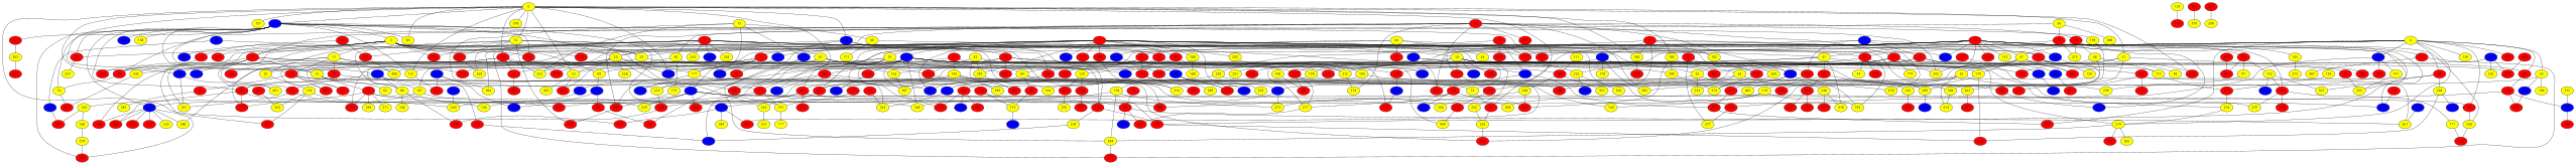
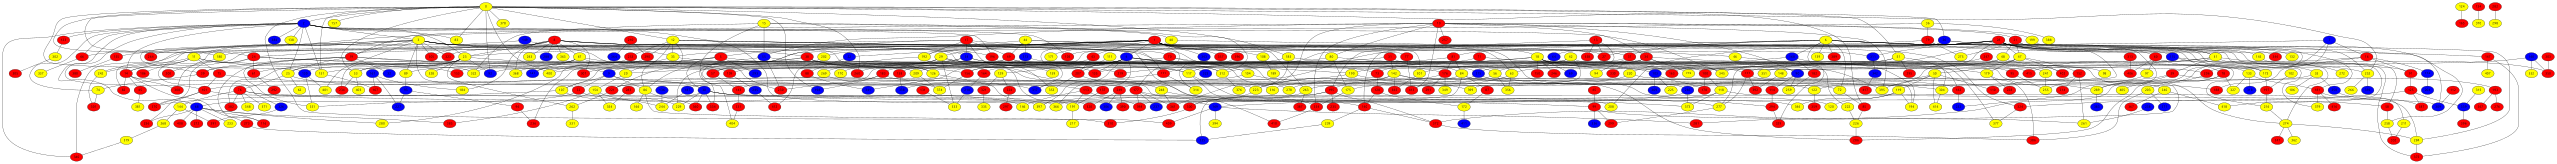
  graph {
    fontname=Ubuntu
    node [fillcolor=red fontname=Ubuntu style=filled]
    edge [fontname=Ubuntu]
    0 [fillcolor=yellow]
    2 [fillcolor=blue]
    9 [fillcolor=blue]
    12 [fillcolor=yellow]
    24
    26 [fillcolor=blue]
    51 [fillcolor=yellow]
    53 [fillcolor=yellow]
    83 [fillcolor=yellow]
    85
    92 [fillcolor=blue]
    130 [fillcolor=blue]
    151 [fillcolor=yellow]
    157 [fillcolor=yellow]
    180 [fillcolor=yellow]
    185 [fillcolor=yellow]
    198 [fillcolor=blue]
    252 [fillcolor=yellow]
    260
    378 [fillcolor=yellow]
    409
    3 [fillcolor=yellow]
    14
    23 [fillcolor=yellow]
    25 [fillcolor=yellow]
    66
    68 [fillcolor=blue]
    74 [fillcolor=yellow]
    101
    105
    123
    138 [fillcolor=yellow]
    169 [fillcolor=blue]
    196
    340
    345 [fillcolor=yellow]
    384 [fillcolor=blue]
    52
    86 [fillcolor=yellow]
    107 [fillcolor=yellow]
    113
    33 [fillcolor=yellow]
    20 [fillcolor=yellow]
    70
    121
    253
    290
    410
    308
    322 [fillcolor=yellow]
    61
    209 [fillcolor=yellow]
    270
    140
    41 [fillcolor=yellow]
    284 [fillcolor=yellow]
    163
    143
    295
    304 [fillcolor=yellow]
    234
    403 [fillcolor=yellow]
    226 [fillcolor=yellow]
    401 [fillcolor=yellow]
    251 [fillcolor=yellow]
    167
    200
    289 [fillcolor=yellow]
    361
    266 [fillcolor=yellow]
    393 [fillcolor=blue]
    1
    4 [fillcolor=blue]
    5
    18 [fillcolor=yellow]
    22 [fillcolor=blue]
    29 [fillcolor=yellow]
    37
    43
    63 [fillcolor=yellow]
    82
    108 [fillcolor=yellow]
    177
    192 [fillcolor=yellow]
    201 [fillcolor=yellow]
    202 [fillcolor=yellow]
    263 [fillcolor=yellow]
    285 [fillcolor=blue]
    296
    311 [fillcolor=blue]
    317 [fillcolor=blue]
    334
    343 [fillcolor=blue]
    357
    135
    158
    179 [fillcolor=yellow]
    183
    190 [fillcolor=yellow]
    312 [fillcolor=yellow]
    366 [fillcolor=yellow]
    397 [fillcolor=yellow]
    415
    30 [fillcolor=blue]
    117 [fillcolor=yellow]
    280 [fillcolor=yellow]
    293 [fillcolor=blue]
    274 [fillcolor=yellow]
    206
    57
    69 [fillcolor=blue]
    95
    150
    246
    88
    90 [fillcolor=blue]
    100
    221
    320
    333 [fillcolor=yellow]
    89 [fillcolor=yellow]
    94 [fillcolor=yellow]
    194 [fillcolor=yellow]
    330
    129 [fillcolor=yellow]
    207
    278 [fillcolor=yellow]
    356 [fillcolor=yellow]
    189 [fillcolor=yellow]
    398
    373 [fillcolor=yellow]
    237 [fillcolor=blue]
    269 [fillcolor=yellow]
    365
    412
    387
    314 [fillcolor=yellow]
    342 [fillcolor=blue]
    11 [fillcolor=yellow]
    19
    38
    155
    205
    230
    264
    316 [fillcolor=yellow]
    323
    324
    346 [fillcolor=yellow]
    45
    72 [fillcolor=yellow]
    273
    262 [fillcolor=yellow]
    328 [fillcolor=yellow]
    62 [fillcolor=yellow]
    76
    337 [fillcolor=yellow]
    116
    212
    233 [fillcolor=yellow]
    256
    385
    408
    301
    302 [fillcolor=yellow]
    281
    394 [fillcolor=yellow]
    219
    242 [fillcolor=yellow]
    75
    153
    186
    32 [fillcolor=blue]
    39
    127
    400 [fillcolor=yellow]
    215 [fillcolor=blue]
    126 [fillcolor=yellow]
    404 [fillcolor=yellow]
    146 [fillcolor=yellow]
    93 [fillcolor=blue]
    380
    377 [fillcolor=yellow]
    154 [fillcolor=yellow]
    338 [fillcolor=blue]
    228
    386
    286
    249
    376 [fillcolor=yellow]
    58
    191 [fillcolor=yellow]
    208 [fillcolor=yellow]
    229 [fillcolor=yellow]
    360
    254
    120 [fillcolor=yellow]
    6 [fillcolor=yellow]
    27
    35 [fillcolor=yellow]
    78
    91
    139 [fillcolor=yellow]
    168 [fillcolor=blue]
    329
    389
    106 [fillcolor=yellow]
    250 [fillcolor=blue]
    258 [fillcolor=yellow]
    203 [fillcolor=yellow]
    327 [fillcolor=yellow]
    125
    97 [fillcolor=yellow]
    110
    182
    241 [fillcolor=yellow]
    347
    362 [fillcolor=yellow]
    7 [fillcolor=blue]
    16
    372
    174 [fillcolor=blue]
    188
    405 [fillcolor=yellow]
    8
    54 [fillcolor=blue]
    67 [fillcolor=yellow]
    156
    184 [fillcolor=yellow]
    243 [fillcolor=yellow]
    288 [fillcolor=blue]
    307
    363 [fillcolor=yellow]
    368 [fillcolor=yellow]
    375
    395 [fillcolor=yellow]
    56 [fillcolor=yellow]
    141 [fillcolor=blue]
    170 [fillcolor=yellow]
    109
    73
    382
    374 [fillcolor=yellow]
    166 [fillcolor=yellow]
    310
    10
    21
    34
    55 [fillcolor=blue]
    80 [fillcolor=yellow]
    199 [fillcolor=yellow]
    257
    413
    47 [fillcolor=yellow]
    48 [fillcolor=yellow]
    60
    275 [fillcolor=yellow]
    279 [fillcolor=yellow]
    379 [fillcolor=yellow]
    236
    175 [fillcolor=yellow]
    103 [fillcolor=blue]
    114
    259 [fillcolor=yellow]
    239 [fillcolor=yellow]
    104 [fillcolor=yellow]
    176
    341 [fillcolor=blue]
    13
    195
    358
    235
    300
    355 [fillcolor=blue]
    294
    381 [fillcolor=yellow]
    15 [fillcolor=yellow]
    40 [fillcolor=yellow]
    223 [fillcolor=yellow]
    115 [fillcolor=blue]
    171 [fillcolor=yellow]
    118 [fillcolor=yellow]
    178
    204 [fillcolor=blue]
    17
    49
    353 [fillcolor=yellow]
    159 [fillcolor=yellow]
    162
    255 [fillcolor=yellow]
    277 [fillcolor=yellow]
    392
    244 [fillcolor=yellow]
    354 [fillcolor=yellow]
    50 [fillcolor=yellow]
    152
    402
    122 [fillcolor=yellow]
    173 [fillcolor=yellow]
    133 [fillcolor=yellow]
    406
    332
    292
    331 [fillcolor=yellow]
    309 [fillcolor=blue]
    99
    144 [fillcolor=yellow]
    348 [fillcolor=yellow]
    371 [fillcolor=yellow]
    59
    164
    350
    418 [fillcolor=yellow]
    28
    64 [fillcolor=blue]
    81
    132 [fillcolor=yellow]
    145 [fillcolor=yellow]
    181
    220 [fillcolor=yellow]
    232 [fillcolor=blue]
    344
    98 [fillcolor=yellow]
    84 [fillcolor=yellow]
    272 [fillcolor=yellow]
    211 [fillcolor=yellow]
    416
    217 [fillcolor=yellow]
    31
    142 [fillcolor=yellow]
    87
    240 [fillcolor=yellow]
    399 [fillcolor=yellow]
    187 [fillcolor=blue]
    245 [fillcolor=blue]
    287
    36 [fillcolor=yellow]
    79
    388 [fillcolor=yellow]
    147
    351 [fillcolor=yellow]
    193
    218 [fillcolor=blue]
    42 [fillcolor=yellow]
    216 [fillcolor=yellow]
    128
    224
    321
    248 [fillcolor=yellow]
    44 [fillcolor=yellow]
    46 [fillcolor=yellow]
    77
    213 [fillcolor=blue]
    222 [fillcolor=yellow]
    325 [fillcolor=blue]
    119 [fillcolor=yellow]
    414 [fillcolor=yellow]
    261 [fillcolor=yellow]
    214
    359
    197
    231
    267
    276
    383 [fillcolor=blue]
    318 [fillcolor=blue]
    65
    299
    336 [fillcolor=blue]
    291
    349 [fillcolor=yellow]
    71
    172 [fillcolor=yellow]
    268 [fillcolor=yellow]
    391
    271 [fillcolor=blue]
    407 [fillcolor=yellow]
    225 [fillcolor=yellow]
    369 [fillcolor=blue]
    367
    411 [fillcolor=blue]
    96
    227 [fillcolor=blue]
    339 [fillcolor=blue]
    102 [fillcolor=yellow]
    111 [fillcolor=yellow]
    112
    305
    124 [fillcolor=yellow]
    165
    396
    297
    335 [fillcolor=yellow]
    131
    370 [fillcolor=yellow]
    134
    136 [fillcolor=blue]
    137
    319 [fillcolor=yellow]
    148 [fillcolor=yellow]
    149 [fillcolor=blue]
    326 [fillcolor=blue]
    160 [fillcolor=blue]
    352 [fillcolor=yellow]
    161 [fillcolor=blue]
    306 [fillcolor=blue]
    390
    210
    364 [fillcolor=blue]
    238 [fillcolor=blue]
    247
    298 [fillcolor=yellow]
    282
    283
    303
    417
    313
    315 [fillcolor=yellow]
    0 -- 2
    0 -- 9
    0 -- 12
    0 -- 24
    0 -- 26
    0 -- 51
    0 -- 53
    0 -- 83
    0 -- 85
    0 -- 92
    0 -- 130
    0 -- 151
    0 -- 157
    0 -- 180
    0 -- 185
    0 -- 198
+   0 -- 252
    0 -- 260
    0 -- 378
    0 -- 409
    2 -- 83
    2 -- 151
    2 -- 3
    2 -- 14
    2 -- 23
    2 -- 25
    2 -- 66
    2 -- 68
    2 -- 74
    2 -- 101
    2 -- 105
    2 -- 123
    2 -- 138
    2 -- 169
    2 -- 196
    2 -- 340
    2 -- 345
    2 -- 384
    9 -- 52
    9 -- 86
    9 -- 107
    9 -- 113
    12 -- 86
    12 -- 33
    12 -- 20
    12 -- 70
    12 -- 121
    12 -- 253
    12 -- 290
    12 -- 410
    24 -- 308
    24 -- 322
    24 -- 61
    24 -- 209
    24 -- 270
    26 -- 340
    26 -- 140
    26 -- 41
    26 -- 284
    51 -- 163
    51 -- 143
    51 -- 295
    51 -- 304
    53 -- 234
    53 -- 403
    85 -- 226
    130 -- 401
    130 -- 251
    151 -- 167
    180 -- 200
    185 -- 209
    185 -- 289
    185 -- 361
    252 -- 266
    252 -- 393
    3 -- 66
    3 -- 52
    3 -- 33
    3 -- 401
    3 -- 89
    3 -- 11
    3 -- 19
    3 -- 38
    3 -- 155
    3 -- 205
    3 -- 230
    3 -- 264
    3 -- 316
    3 -- 323
    3 -- 324
    3 -- 346
    14 -- 308
    14 -- 82
    14 -- 45
    14 -- 72
    14 -- 273
    23 -- 53
    23 -- 92
    23 -- 25
    23 -- 61
    23 -- 234
    23 -- 117
    23 -- 262
    23 -- 328
    25 -- 30
    25 -- 62
    25 -- 76
    66 -- 337
    68 -- 280
    68 -- 116
    68 -- 212
    68 -- 233
    68 -- 256
    68 -- 385
    68 -- 408
    74 -- 301
    101 -- 270
    101 -- 366
    101 -- 256
    123 -- 302
    169 -- 409
    169 -- 281
    169 -- 394
    196 -- 219
    52 -- 251
    52 -- 146
    86 -- 360
    86 -- 166
    86 -- 310
    107 -- 270
    107 -- 229
    113 -- 398
    113 -- 146
    113 -- 191
    33 -- 39
    33 -- 215
    20 -- 154
    70 -- 104
    70 -- 176
    70 -- 341
    121 -- 317
    121 -- 314
    253 -- 368
    290 -- 400
    61 -- 292
    209 -- 374
    140 -- 372
    140 -- 239
    41 -- 415
    41 -- 59
    41 -- 164
    41 -- 350
    41 -- 418
    284 -- 375
    143 -- 231
    304 -- 414
    226 -- 286
    289 -- 383
    1 -- 24
    1 -- 4
    1 -- 5
    1 -- 18
    1 -- 22
    1 -- 29
    1 -- 37
    1 -- 43
    1 -- 63
    1 -- 82
    1 -- 108
    1 -- 177
    1 -- 192
    1 -- 201
    1 -- 202
    1 -- 263
    1 -- 285
    1 -- 296
    1 -- 311
    1 -- 317
    1 -- 334
    1 -- 343
    1 -- 357
    4 -- 9
    4 -- 20
    4 -- 135
    4 -- 158
    4 -- 179
    4 -- 183
    4 -- 190
    4 -- 312
    4 -- 366
    4 -- 397
    4 -- 415
    5 -- 130
    5 -- 30
    5 -- 117
    5 -- 280
    5 -- 293
    18 -- 163
    18 -- 190
    18 -- 274
    18 -- 206
    18 -- 57
    18 -- 69
    18 -- 95
    18 -- 150
    18 -- 246
    22 -- 88
    29 -- 151
    29 -- 86
    29 -- 90
    29 -- 100
    29 -- 221
    29 -- 320
    29 -- 333
    37 -- 89
    37 -- 94
    37 -- 194
    37 -- 330
    43 -- 129
    43 -- 207
-   63 -- 397
+   263 -- 397
    63 -- 278
    63 -- 356
    108 -- 189
    177 -- 361
    177 -- 398
    177 -- 373
    177 -- 237
    192 -- 269
    201 -- 365
    202 -- 412
    263 -- 387
    285 -- 366
    285 -- 373
    296 -- 314
    311 -- 342
    158 -- 338
    179 -- 228
    179 -- 386
    183 -- 198
    183 -- 230
    183 -- 286
    190 -- 194
    190 -- 249
    312 -- 376
    30 -- 68
    30 -- 334
    30 -- 58
    30 -- 191
    30 -- 208
    30 -- 229
    30 -- 360
    117 -- 254
    117 -- 120
    274 -- 284
    274 -- 347
    274 -- 362
    206 -- 405
    57 -- 143
    95 -- 255
    88 -- 341
    90 -- 221
    90 -- 114
    90 -- 259
    100 -- 118
    100 -- 178
    221 -- 262
    89 -- 93
    129 -- 224
    129 -- 321
    207 -- 353
    207 -- 248
    269 -- 374
    342 -- 417
    11 -- 14
    11 -- 140
    11 -- 242
    11 -- 75
    11 -- 153
    11 -- 186
    19 -- 25
    19 -- 251
    19 -- 116
    19 -- 32
    19 -- 39
    19 -- 127
    19 -- 400
    38 -- 107
    38 -- 135
    38 -- 312
    38 -- 126
    38 -- 404
    155 -- 380
    324 -- 377
    45 -- 381
    72 -- 85
    273 -- 355
    262 -- 331
    76 -- 382
    76 -- 309
    76 -- 99
    76 -- 144
    76 -- 348
    76 -- 371
    302 -- 305
    242 -- 301
    75 -- 101
    75 -- 317
    39 -- 74
    127 -- 188
    127 -- 277
    127 -- 392
    215 -- 413
    215 -- 294
    126 -- 397
    93 -- 96
    93 -- 227
    154 -- 385
    154 -- 244
    154 -- 354
    249 -- 320
    249 -- 306
    249 -- 390
    58 -- 258
    191 -- 217
    254 -- 410
    6 -- 14
    6 -- 23
    6 -- 37
    6 -- 274
    6 -- 72
    6 -- 58
    6 -- 27
    6 -- 35
    6 -- 78
    6 -- 91
    6 -- 139
    6 -- 168
    6 -- 329
    6 -- 389
    35 -- 285
    35 -- 106
    35 -- 250
    78 -- 286
    78 -- 203
    78 -- 327
    91 -- 125
    168 -- 208
    168 -- 182
    168 -- 241
    250 -- 287
    258 -- 332
    203 -- 386
    203 -- 271
    125 -- 324
    125 -- 287
    125 -- 339
    97 -- 110
    182 -- 259
    241 -- 255
    7 -- 33
    7 -- 206
    7 -- 16
    7 -- 372
    16 -- 100
    16 -- 91
    16 -- 174
    16 -- 188
    372 -- 386
    174 -- 204
    8 -- 23
    8 -- 205
    8 -- 242
    8 -- 27
    8 -- 54
    8 -- 67
    8 -- 156
    8 -- 184
    8 -- 243
    8 -- 288
    8 -- 307
    8 -- 363
    8 -- 368
    8 -- 375
    54 -- 395
    54 -- 56
    54 -- 141
    54 -- 170
    67 -- 322
    67 -- 141
    67 -- 109
    67 -- 73
    67 -- 382
    156 -- 374
    56 -- 356
    56 -- 223
    56 -- 122
    109 -- 245
    73 -- 128
    10 -- 90
    10 -- 19
    10 -- 376
    10 -- 254
    10 -- 395
    10 -- 21
    10 -- 34
    10 -- 55
    10 -- 80
    10 -- 199
    10 -- 257
    10 -- 413
    21 -- 258
    21 -- 47
    21 -- 48
    21 -- 60
    21 -- 275
    34 -- 92
    34 -- 345
    34 -- 56
    34 -- 109
    34 -- 279
    34 -- 379
    55 -- 230
    55 -- 126
    55 -- 236
    80 -- 219
    80 -- 175
    80 -- 103
    199 -- 289
    47 -- 63
    47 -- 179
    47 -- 50
    47 -- 152
    47 -- 402
    48 -- 312
    48 -- 122
    48 -- 173
    60 -- 97
    60 -- 133
    60 -- 406
    175 -- 254
    103 -- 178
    103 -- 225
    103 -- 369
    114 -- 294
    239 -- 355
    104 -- 304
    104 -- 338
    176 -- 223
    176 -- 291
    176 -- 349
    13 -- 215
    13 -- 27
    13 -- 195
    13 -- 358
    195 -- 372
    195 -- 235
    195 -- 300
    195 -- 355
    300 -- 310
    294 -- 329
    15 -- 322
    15 -- 117
    15 -- 55
    15 -- 40
    15 -- 223
    40 -- 115
    40 -- 171
    223 -- 300
    115 -- 252
    115 -- 173
    115 -- 351
    118 -- 169
    118 -- 284
    118 -- 373
    17 -- 180
    17 -- 192
    17 -- 57
    17 -- 278
    17 -- 54
    17 -- 49
    17 -- 353
    49 -- 260
    49 -- 307
    49 -- 159
    49 -- 162
    162 -- 232
    277 -- 299
    50 -- 316
    50 -- 110
    50 -- 395
    50 -- 119
    50 -- 414
    152 -- 263
    152 -- 261
    152 -- 214
    122 -- 359
    173 -- 197
    133 -- 327
    133 -- 181
    133 -- 318
    99 -- 261
    99 -- 299
    99 -- 336
    144 -- 268
    144 -- 391
    59 -- 289
    59 -- 175
    59 -- 193
    164 -- 218
    28 -- 252
    28 -- 345
    28 -- 113
    28 -- 41
    28 -- 311
    28 -- 135
    28 -- 153
    28 -- 127
    28 -- 47
    28 -- 255
    28 -- 309
    28 -- 64
    28 -- 81
    28 -- 132
    28 -- 145
    28 -- 181
    28 -- 220
    28 -- 232
    28 -- 344
    64 -- 156
    64 -- 98
    81 -- 121
    81 -- 176
    81 -- 84
    145 -- 272
    181 -- 379
    181 -- 211
    181 -- 416
    220 -- 221
    220 -- 281
    84 -- 101
    84 -- 398
    84 -- 87
    84 -- 240
    211 -- 332
    31 -- 53
    31 -- 84
    31 -- 142
    142 -- 365
    142 -- 195
    142 -- 162
    142 -- 399
    142 -- 187
    87 -- 172
    240 -- 418
    240 -- 367
    187 -- 244
    245 -- 412
    36 -- 39
    36 -- 79
    36 -- 388
    79 -- 105
    79 -- 275
    79 -- 147
    147 -- 375
    147 -- 407
    193 -- 267
    193 -- 276
    218 -- 333
    42 -- 201
    42 -- 73
    42 -- 399
    42 -- 216
    216 -- 274
    128 -- 140
    128 -- 172
    224 -- 297
    321 -- 335
    248 -- 361
    248 -- 277
    44 -- 323
    44 -- 49
    44 -- 46
    44 -- 77
    44 -- 213
    46 -- 222
    77 -- 413
    213 -- 229
    213 -- 325
    222 -- 226
    119 -- 194
    119 -- 346
    119 -- 120
    197 -- 216
    231 -- 404
    65 -- 99
    71 -- 377
    71 -- 156
    172 -- 411
    268 -- 319
    96 -- 236
    339 -- 396
    102 -- 197
    111 -- 207
    112 -- 309
    124 -- 165
    131 -- 333
    134 -- 370
    136 -- 244
    137 -- 191
    319 -- 340
    148 -- 392
    149 -- 196
    149 -- 326
    326 -- 391
    160 -- 400
    160 -- 350
    160 -- 352
    161 -- 167
    161 -- 184
    161 -- 227
    210 -- 290
    210 -- 364
    238 -- 261
    247 -- 277
    247 -- 402
    282 -- 298
    283 -- 354
    303 -- 350
    313 -- 406
    315 -- 339
  }
